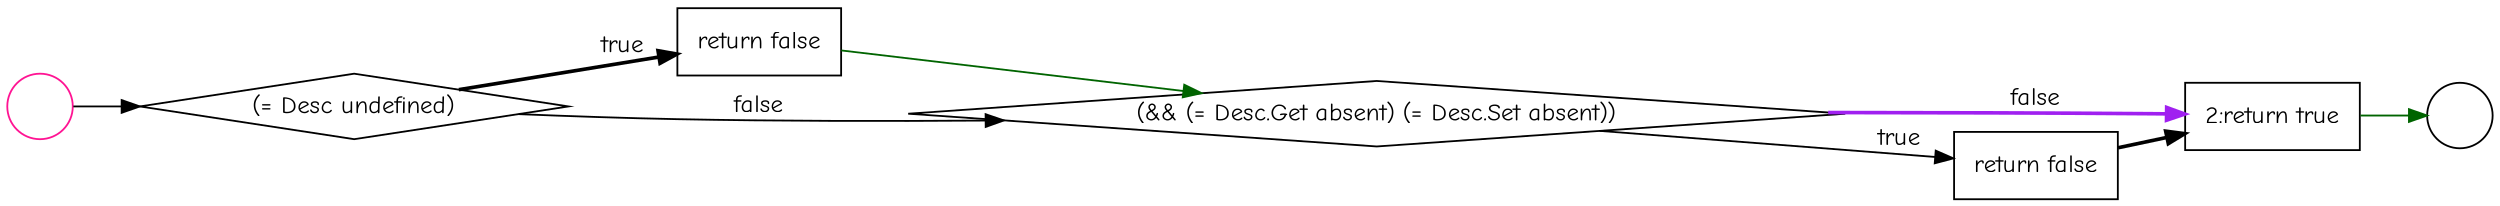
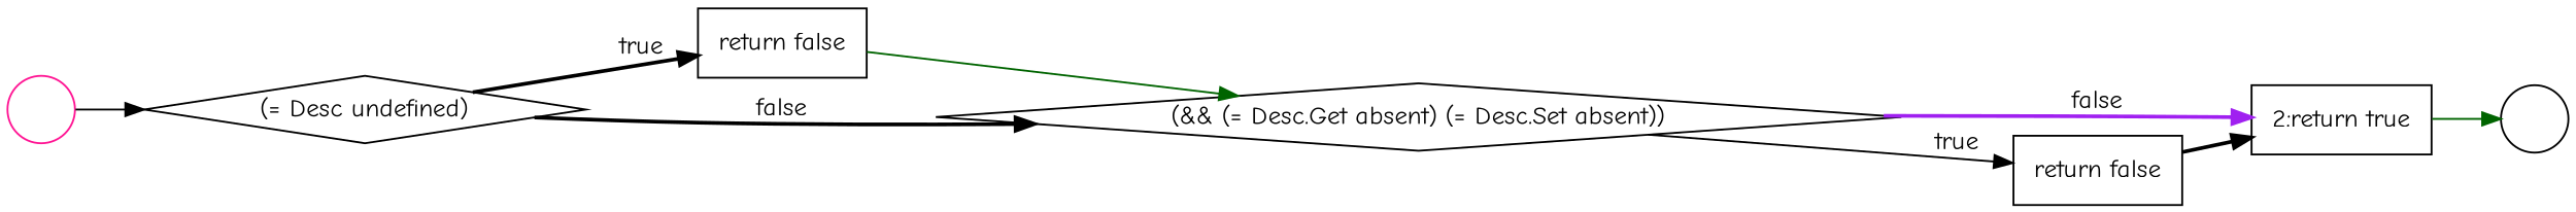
  digraph {
    fontname="Comic Neue"
    rankdir=LR
    node [color=black fillcolor=white fontname="Comic Neue" shape=none style=filled]
    edge [color=black fontname="Comic Neue" style=solid]
    n1 [label=<<font color="black">     <table border="0" cellborder="1" cellspacing="0" cellpadding="10">       <tr><td align="left">return false</td></tr>     </table>   </font>> margin=0]
    n2 [label=<<font color="black">(&amp;&amp; (= Desc.Get absent) (= Desc.Set absent))</font>> shape=diamond]
    n3 [label=<<font color="black">     <table border="0" cellborder="1" cellspacing="0" cellpadding="10">       <tr><td align="left">2:return true</td></tr>     </table>   </font>> margin=0]
    n4 [label=<<font color="black">     <table border="0" cellborder="1" cellspacing="0" cellpadding="10">       <tr><td align="left">return false</td></tr>     </table>   </font>> margin=0]
    n5 [label=<<font color="black">(= Desc undefined)</font>> shape=diamond]
    n6 [label=" " shape=circle]
    n7 [color=deeppink label=" " shape=circle]
    n1 -> n2 [color=darkgreen]
    n2 -> n3 [color=purple label=<<font color="black">false</font>> style=bold]
    n2 -> n4 [label=<<font color="black">true</font>>]
    n3 -> n6 [color=darkgreen]
    n4 -> n3 [style=bold]
    n5 -> n1 [label=<<font color="black">true</font>> style=bold]
-   n5 -> n2 [label=<<font color="black">false</font>>]
+   n5 -> n2 [label=<<font color="black">false</font>> style=bold]
    n7 -> n5
  }
